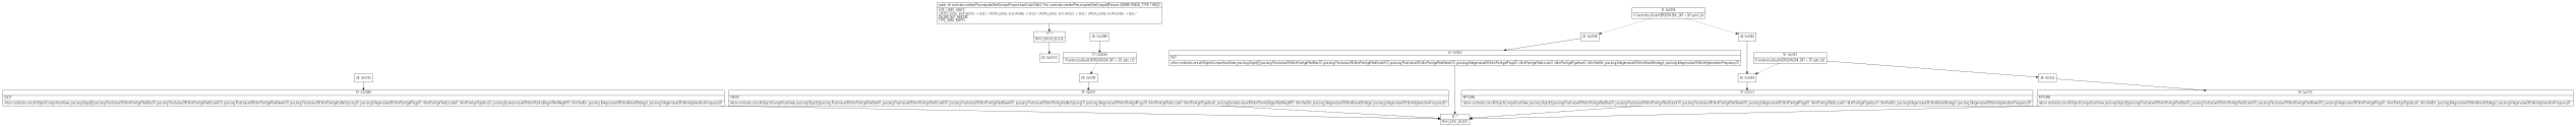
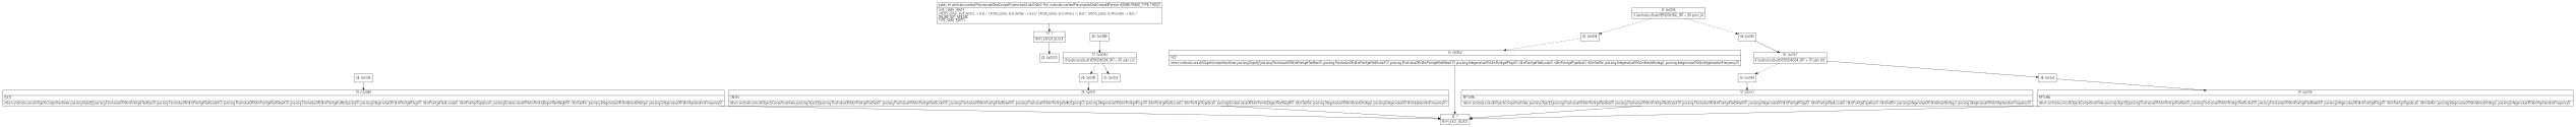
  digraph {
    fontname="Comic Neue"
    node [fontname="Comic Neue" shape=record]
    edge [fontname="Comic Neue"]
    n1 [label="{20\:\ ?|MTH_ENTER_BLOCK\l}"]
    n2 [label="{22\:\ 0x0000}"]
    n3 [label="{24\:\ 0x0016}"]
    n4 [label="{25\:\ 0x0088|EXIT\l|return androidx.core.util.ObjectsCompat.hash(new java.lang.Object[]\{java.lang.Float.valueOf(r14.mPaint.getTextSize()), java.lang.Float.valueOf(r14.mPaint.getTextScaleX()), java.lang.Float.valueOf(r14.mPaint.getTextSkewX()), java.lang.Float.valueOf(r14.mPaint.getLetterSpacing()), java.lang.Integer.valueOf(r14.mPaint.getFlags()), r14.mPaint.getTextLocales(), r14.mPaint.getTypeface(), java.lang.Boolean.valueOf(r14.mPaint.isElegantTextHeight()), r14.mTextDir, java.lang.Integer.valueOf(r14.mBreakStrategy), java.lang.Integer.valueOf(r14.mHyphenationFrequency)\})\l}"]
    n5 [label="{26\:\ 0x0089}"]
    n6 [label="{27\:\ 0x008d|if (android.os.Build.VERSION.SDK_INT \< 21) goto L10\l}"]
    n7 [label="{21\:\ ?|MTH_EXIT_BLOCK\l}"]
    n8 [label="{28\:\ 0x008f}"]
+   n9 [label="{30\:\ 0x0102}"]
    n10 [label="{29\:\ 0x0101|CROSS\l|return androidx.core.util.ObjectsCompat.hash(new java.lang.Object[]\{java.lang.Float.valueOf(r14.mPaint.getTextSize()), java.lang.Float.valueOf(r14.mPaint.getTextScaleX()), java.lang.Float.valueOf(r14.mPaint.getTextSkewX()), java.lang.Float.valueOf(r14.mPaint.getLetterSpacing()), java.lang.Integer.valueOf(r14.mPaint.getFlags()), r14.mPaint.getTextLocale(), r14.mPaint.getTypeface(), java.lang.Boolean.valueOf(r14.mPaint.isElegantTextHeight()), r14.mTextDir, java.lang.Integer.valueOf(r14.mBreakStrategy), java.lang.Integer.valueOf(r14.mHyphenationFrequency)\})\l}"]
    n11 [label="{31\:\ 0x0106|if (android.os.Build.VERSION.SDK_INT \< 18) goto L14\l}"]
    n12 [label="{32\:\ 0x0108}"]
    n13 [label="{34\:\ 0x0163}"]
    n14 [label="{33\:\ 0x0162|NOT\l|return androidx.core.util.ObjectsCompat.hash(new java.lang.Object[]\{java.lang.Float.valueOf(r14.mPaint.getTextSize()), java.lang.Float.valueOf(r14.mPaint.getTextScaleX()), java.lang.Float.valueOf(r14.mPaint.getTextSkewX()), java.lang.Integer.valueOf(r14.mPaint.getFlags()), r14.mPaint.getTextLocale(), r14.mPaint.getTypeface(), r14.mTextDir, java.lang.Integer.valueOf(r14.mBreakStrategy), java.lang.Integer.valueOf(r14.mHyphenationFrequency)\})\l}"]
    n15 [label="{35\:\ 0x0167|if (android.os.Build.VERSION.SDK_INT \< 17) goto L18\l}"]
    n16 [label="{36\:\ 0x0169}"]
    n17 [label="{38\:\ 0x01c4}"]
    n18 [label="{37\:\ 0x01c3|RETURN\l|return androidx.core.util.ObjectsCompat.hash(new java.lang.Object[]\{java.lang.Float.valueOf(r14.mPaint.getTextSize()), java.lang.Float.valueOf(r14.mPaint.getTextScaleX()), java.lang.Float.valueOf(r14.mPaint.getTextSkewX()), java.lang.Integer.valueOf(r14.mPaint.getFlags()), r14.mPaint.getTextLocale(), r14.mPaint.getTypeface(), r14.mTextDir, java.lang.Integer.valueOf(r14.mBreakStrategy), java.lang.Integer.valueOf(r14.mHyphenationFrequency)\})\l}"]
    n19 [label="{39\:\ 0x0216|RETURN\l|return androidx.core.util.ObjectsCompat.hash(new java.lang.Object[]\{java.lang.Float.valueOf(r14.mPaint.getTextSize()), java.lang.Float.valueOf(r14.mPaint.getTextScaleX()), java.lang.Float.valueOf(r14.mPaint.getTextSkewX()), java.lang.Integer.valueOf(r14.mPaint.getFlags()), r14.mPaint.getTypeface(), r14.mTextDir, java.lang.Integer.valueOf(r14.mBreakStrategy), java.lang.Integer.valueOf(r14.mHyphenationFrequency)\})\l}"]
    n20 [label="{public int androidx.core.text.PrecomputedTextCompat.Params.hashCode((r14v0 'this' androidx.core.text.PrecomputedTextCompat$Params A[IMMUTABLE_TYPE, THIS]))  | USE_LINES_HINTS\lCROSS_EDGE: B:29:0x0101 \-\> B:21:?, CROSS_EDGE: B:33:0x0162 \-\> B:21:?, CROSS_EDGE: B:37:0x01c3 \-\> B:21:?, CROSS_EDGE: B:39:0x0216 \-\> B:21:?\lINLINE_NOT_NEEDED\lTYPE_VARS: EMPTY\l}"]
    n1 -> n2
    n3 -> n4
    n4 -> n7
    n5 -> n6
    n6 -> n8 [style=dashed]
+   n6 -> n9
    n8 -> n10
    n10 -> n7
    n11 -> n12 [style=dashed]
    n11 -> n13 [style=dashed]
-   n12 -> n14
-   n13 -> n16
+   n12 -> n14 [style=dashed]
+   n13 -> n15
    n14 -> n7
    n15 -> n16 [style=dashed]
    n15 -> n17
    n16 -> n18
    n17 -> n19
    n18 -> n7
    n19 -> n7
    n20 -> n1
  }
